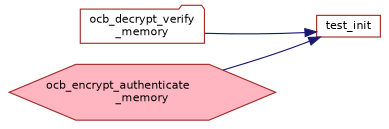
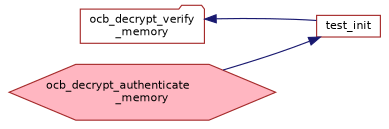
  digraph {
    rankdir=RL
    node [color=brown fillcolor=white fontname=Helvetica fontsize=10 style=filled]
    edge [color=midnightblue dir=back fontname=Helvetica fontsize=10 labelfontname=Helvetica labelfontsize=10 style=solid]
    n1 [fontcolor=black height=0.2 label=test_init shape=box width=0.4]
    n2 [height=0.2 label="ocb_decrypt_verify\l_memory" shape=folder width=0.4]
-   n3 [fillcolor=lightpink height=0.2 label="ocb_encrypt_authenticate\l_memory" shape=hexagon width=0.4]
-   n1 -> n2
+   n3 [fillcolor=lightpink height=0.2 label="ocb_decrypt_authenticate\l_memory" shape=hexagon width=0.4]
+   n2 -> n1
    n1 -> n3
  }
